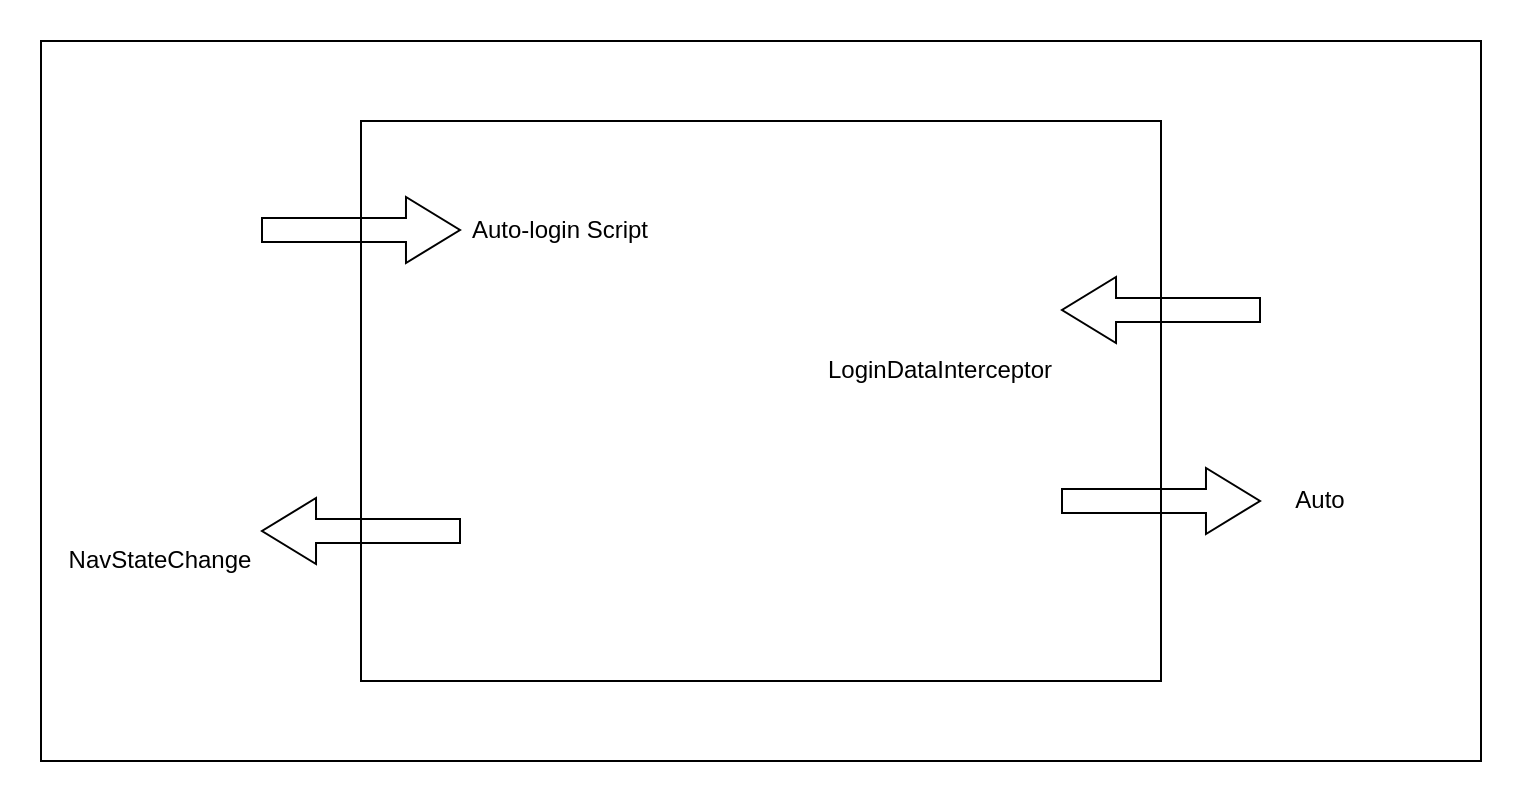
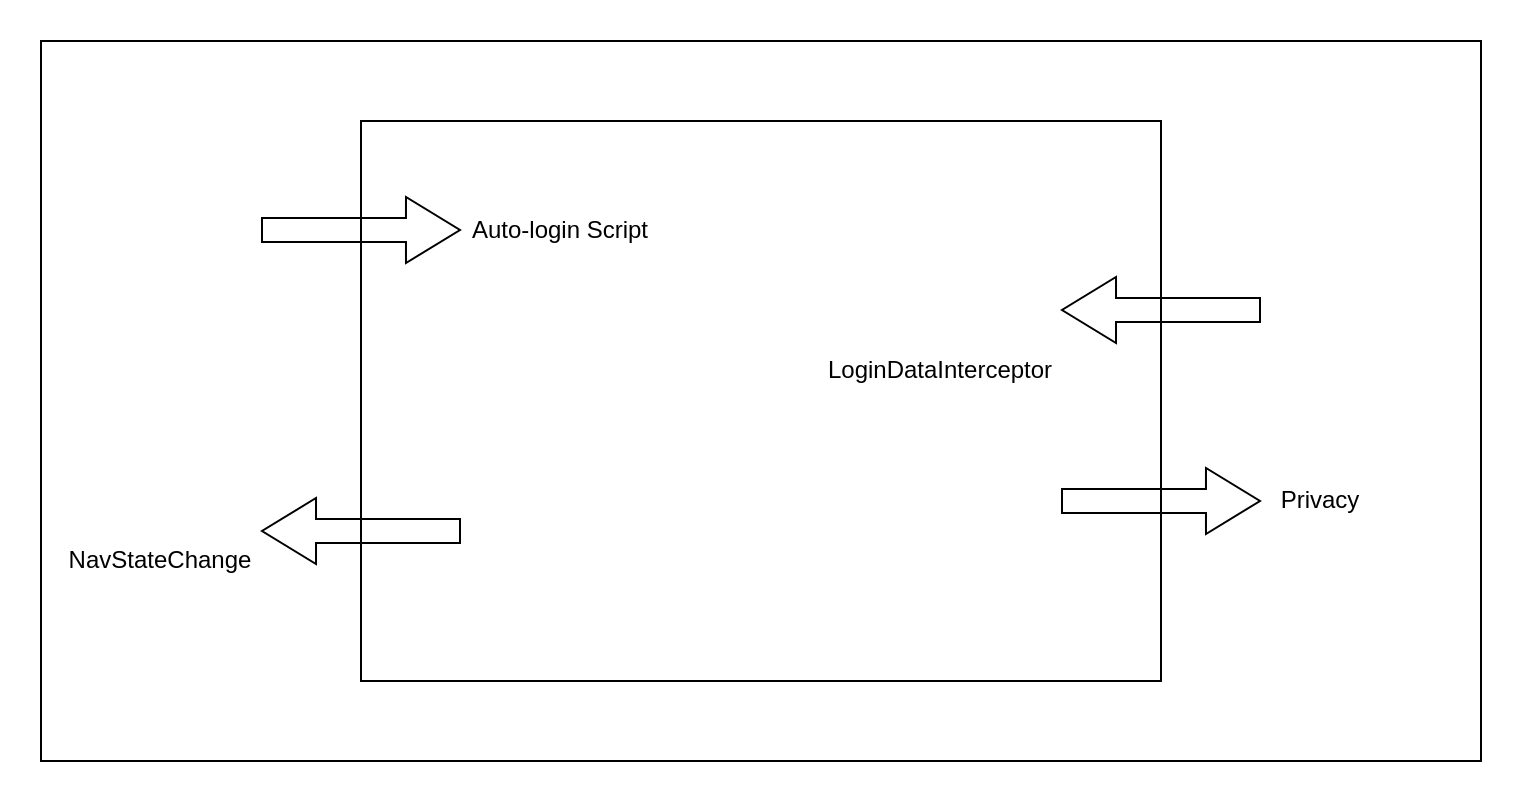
  <mxCell id="0" />
  <mxCell id="1" parent="0" />
  <mxCell id="2" value="" style="rounded=0;whiteSpace=wrap;html=1;" vertex="1" parent="1"><mxGeometry x="20" y="20" width="720" height="360" as="geometry" /></mxCell>
  <mxCell id="3" value="" style="verticalLabelPosition=bottom;verticalAlign=top;html=1;shape=mxgraph.basic.rect;fillColor2=none;strokeWidth=1;size=20;indent=5;" vertex="1" parent="1"><mxGeometry x="180" y="60" width="400" height="280" as="geometry" /></mxCell>
  <mxCell id="4" value="" style="shape=flexArrow;endArrow=classic;html=1;rounded=0;width=12;startSize=8.67;endSize=8.67;" edge="1" parent="1"><mxGeometry width="50" height="50" relative="1" as="geometry"><mxPoint x="530" y="250" as="sourcePoint" /><mxPoint x="630" y="250" as="targetPoint" /></mxGeometry></mxCell>
  <mxCell id="5" value="" style="shape=flexArrow;endArrow=classic;html=1;rounded=0;width=12;startSize=8.67;endSize=8.67;" edge="1" parent="1"><mxGeometry width="50" height="50" relative="1" as="geometry"><mxPoint x="630" y="154.5" as="sourcePoint" /><mxPoint x="530" y="154.5" as="targetPoint" /></mxGeometry></mxCell>
  <mxCell id="6" value="LoginDataInterceptor" style="text;html=1;strokeColor=none;fillColor=none;align=center;verticalAlign=middle;whiteSpace=wrap;rounded=0;" vertex="1" parent="1"><mxGeometry x="440" y="170" width="60" height="30" as="geometry" /></mxCell>
- <mxCell id="7" value="Auto" style="text;html=1;strokeColor=none;fillColor=none;align=center;verticalAlign=middle;whiteSpace=wrap;rounded=0;" vertex="1" parent="1"><mxGeometry x="630" y="235" width="60" height="30" as="geometry" /></mxCell>
+ <mxCell id="7" value="Privacy" style="text;html=1;strokeColor=none;fillColor=none;align=center;verticalAlign=middle;whiteSpace=wrap;rounded=0;" vertex="1" parent="1"><mxGeometry x="630" y="235" width="60" height="30" as="geometry" /></mxCell>
  <mxCell id="8" value="" style="shape=flexArrow;endArrow=classic;html=1;rounded=0;width=12;startSize=8.67;endSize=8.67;" edge="1" parent="1"><mxGeometry width="50" height="50" relative="1" as="geometry"><mxPoint x="130" y="114.5" as="sourcePoint" /><mxPoint x="230" y="114.5" as="targetPoint" /></mxGeometry></mxCell>
  <mxCell id="9" value="Auto-login Script" style="text;html=1;strokeColor=none;fillColor=none;align=center;verticalAlign=middle;whiteSpace=wrap;rounded=0;" vertex="1" parent="1"><mxGeometry x="230" y="100" width="100" height="30" as="geometry" /></mxCell>
  <mxCell id="10" value="" style="shape=image;verticalLabelPosition=bottom;labelBackgroundColor=default;verticalAlign=top;aspect=fixed;imageAspect=0;image=https://pagepro.co/blog/wp-content/uploads/2020/03/react-native-logo-884x1024.png;" vertex="1" parent="1"><mxGeometry x="680" y="320" width="43.1" height="49.91" as="geometry" /></mxCell>
  <mxCell id="11" value="" style="shape=image;verticalLabelPosition=bottom;labelBackgroundColor=default;verticalAlign=top;aspect=fixed;imageAspect=0;image=https://miro.medium.com/max/700/1*WwN78iOX-HC74T9AHGxjOg.png;" vertex="1" parent="1"><mxGeometry x="500" y="295" width="70" height="35" as="geometry" /></mxCell>
  <mxCell id="12" value="" style="shape=flexArrow;endArrow=classic;html=1;rounded=0;width=12;startSize=8.67;endSize=8.67;" edge="1" parent="1"><mxGeometry width="50" height="50" relative="1" as="geometry"><mxPoint x="230" y="265" as="sourcePoint" /><mxPoint x="130" y="265" as="targetPoint" /></mxGeometry></mxCell>
  <mxCell id="13" value="NavStateChange" style="text;html=1;strokeColor=none;fillColor=none;align=center;verticalAlign=middle;whiteSpace=wrap;rounded=0;" vertex="1" parent="1"><mxGeometry x="50" y="265" width="60" height="30" as="geometry" /></mxCell>
